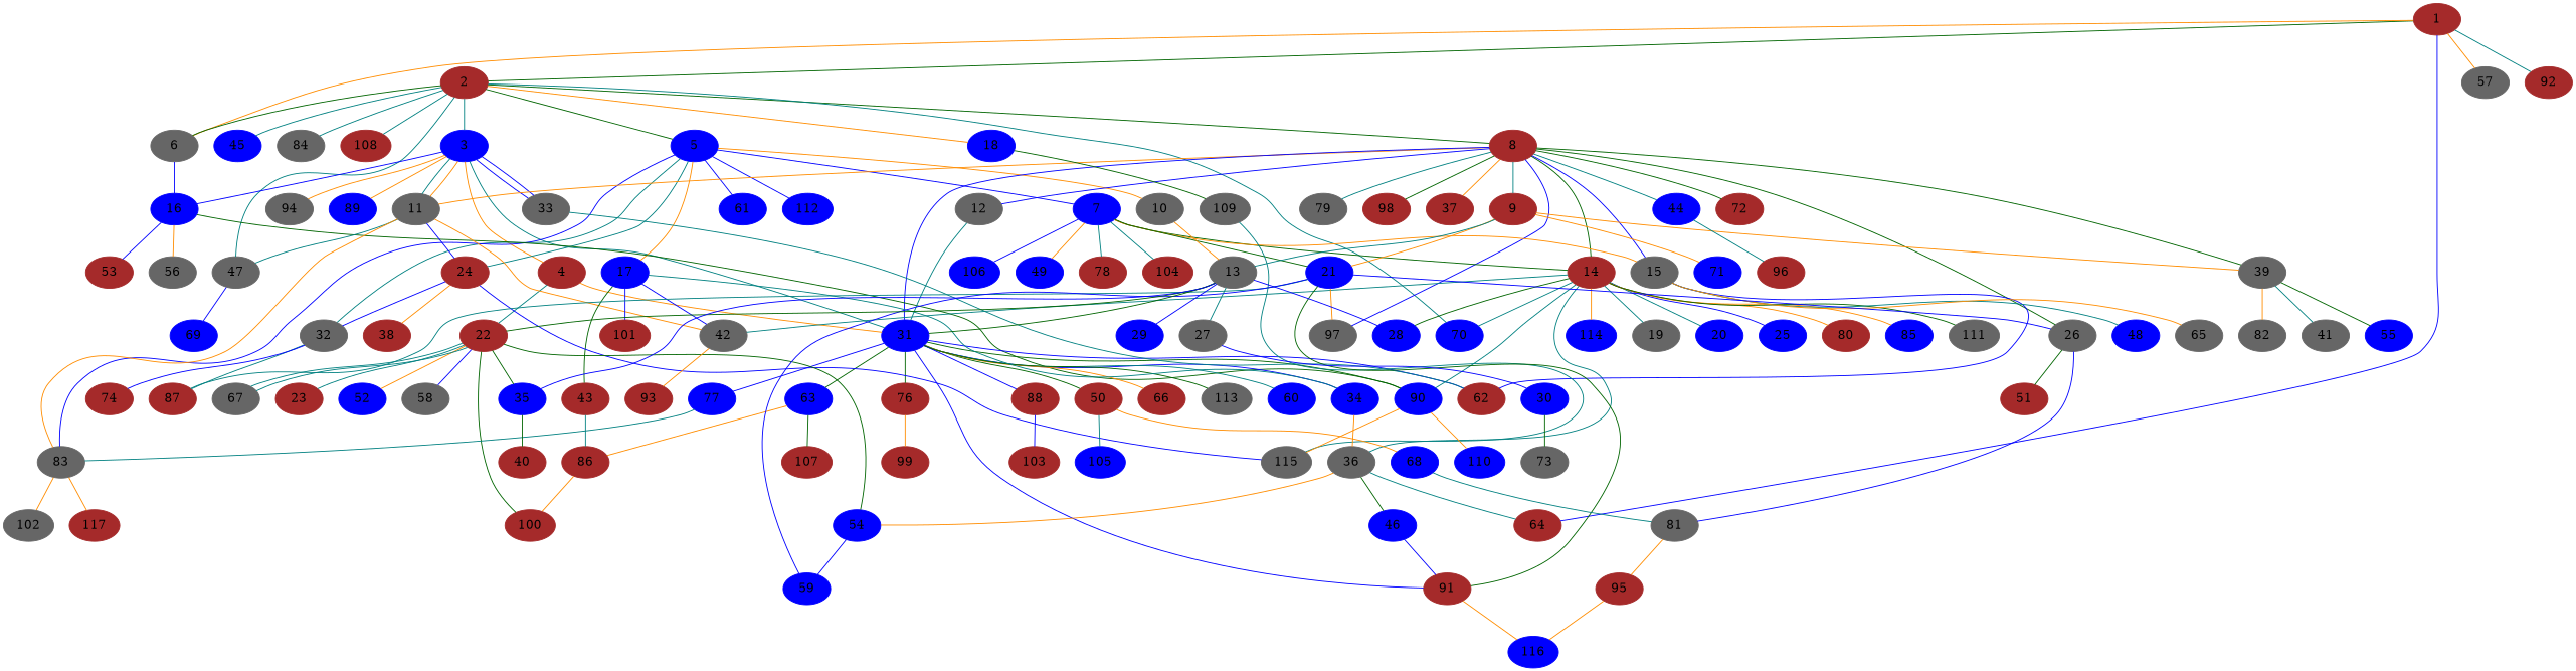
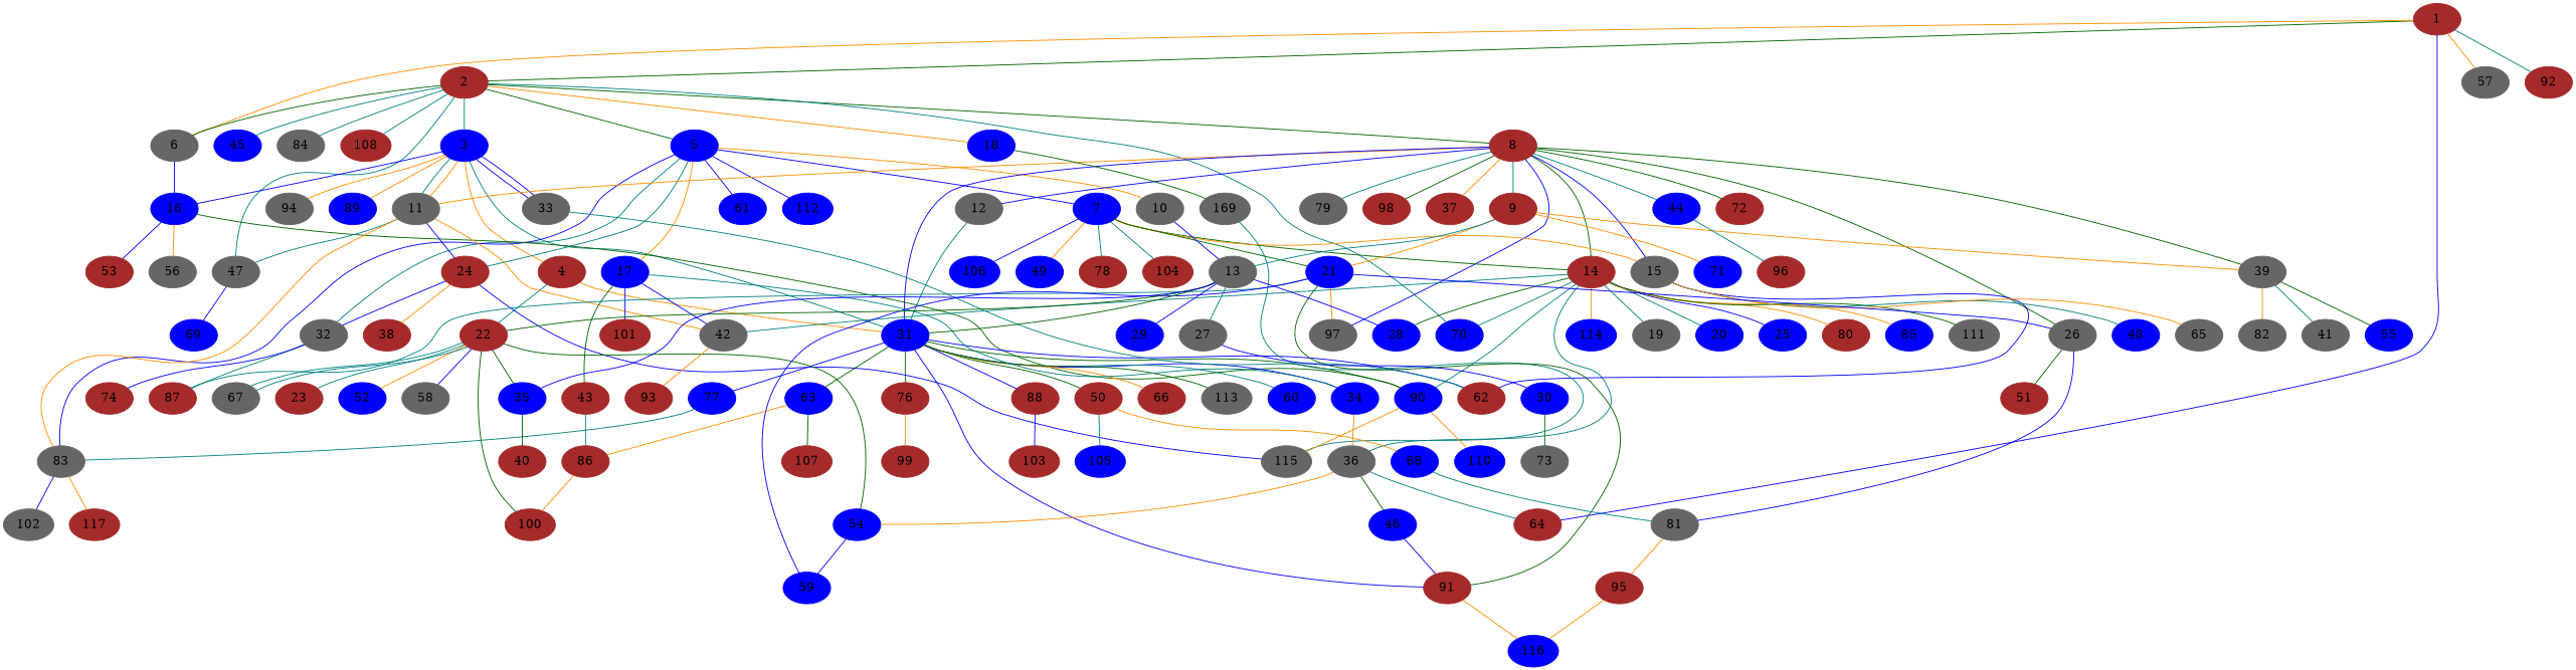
  graph {
    node [color=brown style=filled]
    edge [color=darkorange]
    1
    2
    6 [color=gray40]
    57 [color=gray40]
    64
    92
    3 [color=blue]
    5 [color=blue]
    8
    18 [color=blue]
    45 [color=blue]
    47 [color=gray40]
    70 [color=blue]
    84 [color=gray40]
    108
    16 [color=blue]
    4
    11 [color=gray40]
    31 [color=blue]
    33 [color=gray40]
    89 [color=blue]
    94 [color=gray40]
    7 [color=blue]
    10 [color=gray40]
    17 [color=blue]
    24
    32 [color=gray40]
    61 [color=blue]
    83 [color=gray40]
    112 [color=blue]
    14
    15 [color=gray40]
    9
    12 [color=gray40]
    26 [color=gray40]
    37
    39 [color=gray40]
    44 [color=blue]
    72
    79 [color=gray40]
    97 [color=gray40]
    98
-   109 [color=gray40]
+   109 [color=gray40 label=169]
    69 [color=blue]
    22
    42 [color=gray40]
    90 [color=blue]
    53
    56 [color=gray40]
    62
    34 [color=blue]
    91
    50
    60 [color=blue]
    63 [color=blue]
    66
    76
    77 [color=blue]
    88
    113 [color=gray40]
    35 [color=blue]
    23
    52 [color=blue]
    54 [color=blue]
    58 [color=gray40]
    67 [color=gray40]
    100
    21 [color=blue]
    49 [color=blue]
    78
    104
    106 [color=blue]
    13 [color=gray40]
    43
    101
    38
    115 [color=gray40]
    87
    74
    102 [color=gray40]
    117
    28 [color=blue]
    19 [color=gray40]
    20 [color=blue]
    25 [color=blue]
    36 [color=gray40]
    80
    85 [color=blue]
    111 [color=gray40]
    114 [color=blue]
    48 [color=blue]
    65 [color=gray40]
    59 [color=blue]
    71 [color=blue]
    51
    81 [color=gray40]
    41 [color=gray40]
    55 [color=blue]
    82 [color=gray40]
    96
    27 [color=gray40]
    29 [color=blue]
    93
    30 [color=blue]
    40
    46 [color=blue]
    110 [color=blue]
    86
    116 [color=blue]
    95
    73 [color=gray40]
    68 [color=blue]
    105 [color=blue]
    107
    99
    103
    1 -- 2 [color=darkgreen]
    1 -- 6
    1 -- 57
    1 -- 64 [color=blue]
    1 -- 92 [color=teal]
    2 -- 6 [color=darkgreen]
    2 -- 3 [color=teal]
    2 -- 5 [color=darkgreen]
    2 -- 8 [color=darkgreen]
    2 -- 18
    2 -- 45 [color=teal]
    2 -- 47 [color=teal]
    2 -- 70 [color=teal]
    2 -- 84 [color=teal]
    2 -- 108 [color=teal]
    6 -- 16 [color=blue]
    3 -- 16 [color=blue]
    3 -- 4
    3 -- 11 [color=teal]
    3 -- 11
    3 -- 31 [color=teal]
    3 -- 33 [color=blue]
    3 -- 33 [color=blue]
    3 -- 89
    3 -- 94
    5 -- 7 [color=blue]
    5 -- 10
    5 -- 17
    5 -- 24 [color=teal]
    5 -- 32 [color=teal]
    5 -- 61 [color=blue]
    5 -- 83 [color=blue]
    5 -- 112 [color=blue]
    8 -- 11
    8 -- 31 [color=blue]
    8 -- 14 [color=darkgreen]
    8 -- 15 [color=blue]
    8 -- 9 [color=teal]
    8 -- 12 [color=blue]
    8 -- 26 [color=darkgreen]
    8 -- 37
    8 -- 39 [color=darkgreen]
    8 -- 44 [color=teal]
    8 -- 72 [color=darkgreen]
    8 -- 79 [color=teal]
    8 -- 97 [color=blue]
    8 -- 98 [color=darkgreen]
    18 -- 109 [color=darkgreen]
    47 -- 69 [color=blue]
    16 -- 90 [color=darkgreen]
    16 -- 53 [color=blue]
    16 -- 56
    4 -- 31
    4 -- 22 [color=teal]
    11 -- 47 [color=teal]
    11 -- 24 [color=blue]
    11 -- 83
    11 -- 42
    31 -- 90 [color=darkgreen]
    31 -- 62 [color=blue]
    31 -- 34 [color=blue]
    31 -- 91 [color=blue]
    31 -- 50 [color=darkgreen]
    31 -- 60 [color=teal]
    31 -- 63 [color=darkgreen]
    31 -- 66
    31 -- 76 [color=darkgreen]
    31 -- 77 [color=blue]
    31 -- 88 [color=blue]
    31 -- 113 [color=darkgreen]
    33 -- 62 [color=teal]
    7 -- 14 [color=darkgreen]
    7 -- 15
    7 -- 21 [color=darkgreen]
    7 -- 49
    7 -- 78 [color=teal]
    7 -- 104 [color=teal]
    7 -- 106 [color=blue]
-   10 -- 13
+   10 -- 13 [color=blue]
    17 -- 42 [color=blue]
    17 -- 34 [color=teal]
    17 -- 43 [color=darkgreen]
    17 -- 101 [color=blue]
    24 -- 32 [color=blue]
    24 -- 38
    24 -- 115 [color=blue]
    32 -- 87 [color=teal]
    32 -- 74 [color=blue]
-   83 -- 102
+   83 -- 102 [color=blue]
    83 -- 117
    14 -- 70 [color=teal]
    14 -- 42 [color=teal]
    14 -- 90 [color=teal]
    14 -- 28 [color=darkgreen]
    14 -- 19 [color=teal]
    14 -- 20 [color=teal]
    14 -- 25 [color=blue]
    14 -- 36 [color=teal]
    14 -- 80
    14 -- 85
    14 -- 111 [color=darkgreen]
    14 -- 114
    15 -- 62 [color=blue]
    15 -- 48 [color=teal]
    15 -- 65
    9 -- 39
    9 -- 21
    9 -- 13 [color=teal]
    9 -- 71
    12 -- 31 [color=teal]
    26 -- 51 [color=darkgreen]
    26 -- 81 [color=blue]
    39 -- 41 [color=teal]
    39 -- 55 [color=darkgreen]
    39 -- 82
    44 -- 96 [color=teal]
    109 -- 115 [color=teal]
    22 -- 35 [color=darkgreen]
    22 -- 23 [color=teal]
    22 -- 52
    22 -- 54 [color=darkgreen]
    22 -- 58 [color=blue]
    22 -- 67 [color=teal]
    22 -- 67 [color=teal]
    22 -- 100 [color=darkgreen]
    42 -- 93
    90 -- 115
    90 -- 110
    34 -- 36
    91 -- 116
    50 -- 68
    50 -- 105 [color=teal]
    63 -- 86
    63 -- 107 [color=darkgreen]
    76 -- 99
    77 -- 83 [color=teal]
    88 -- 103 [color=blue]
    35 -- 40 [color=darkgreen]
    54 -- 59 [color=blue]
    21 -- 26 [color=blue]
    21 -- 97
    21 -- 91 [color=darkgreen]
    21 -- 87 [color=teal]
    21 -- 59 [color=blue]
    13 -- 31 [color=darkgreen]
    13 -- 22 [color=darkgreen]
    13 -- 35 [color=blue]
    13 -- 28 [color=blue]
    13 -- 27 [color=teal]
    13 -- 29 [color=blue]
    43 -- 86 [color=teal]
    36 -- 64 [color=teal]
    36 -- 54
    36 -- 46 [color=darkgreen]
    81 -- 95
    27 -- 30 [color=blue]
    30 -- 73 [color=darkgreen]
    46 -- 91 [color=blue]
    86 -- 100
    95 -- 116
    68 -- 81 [color=teal]
  }
